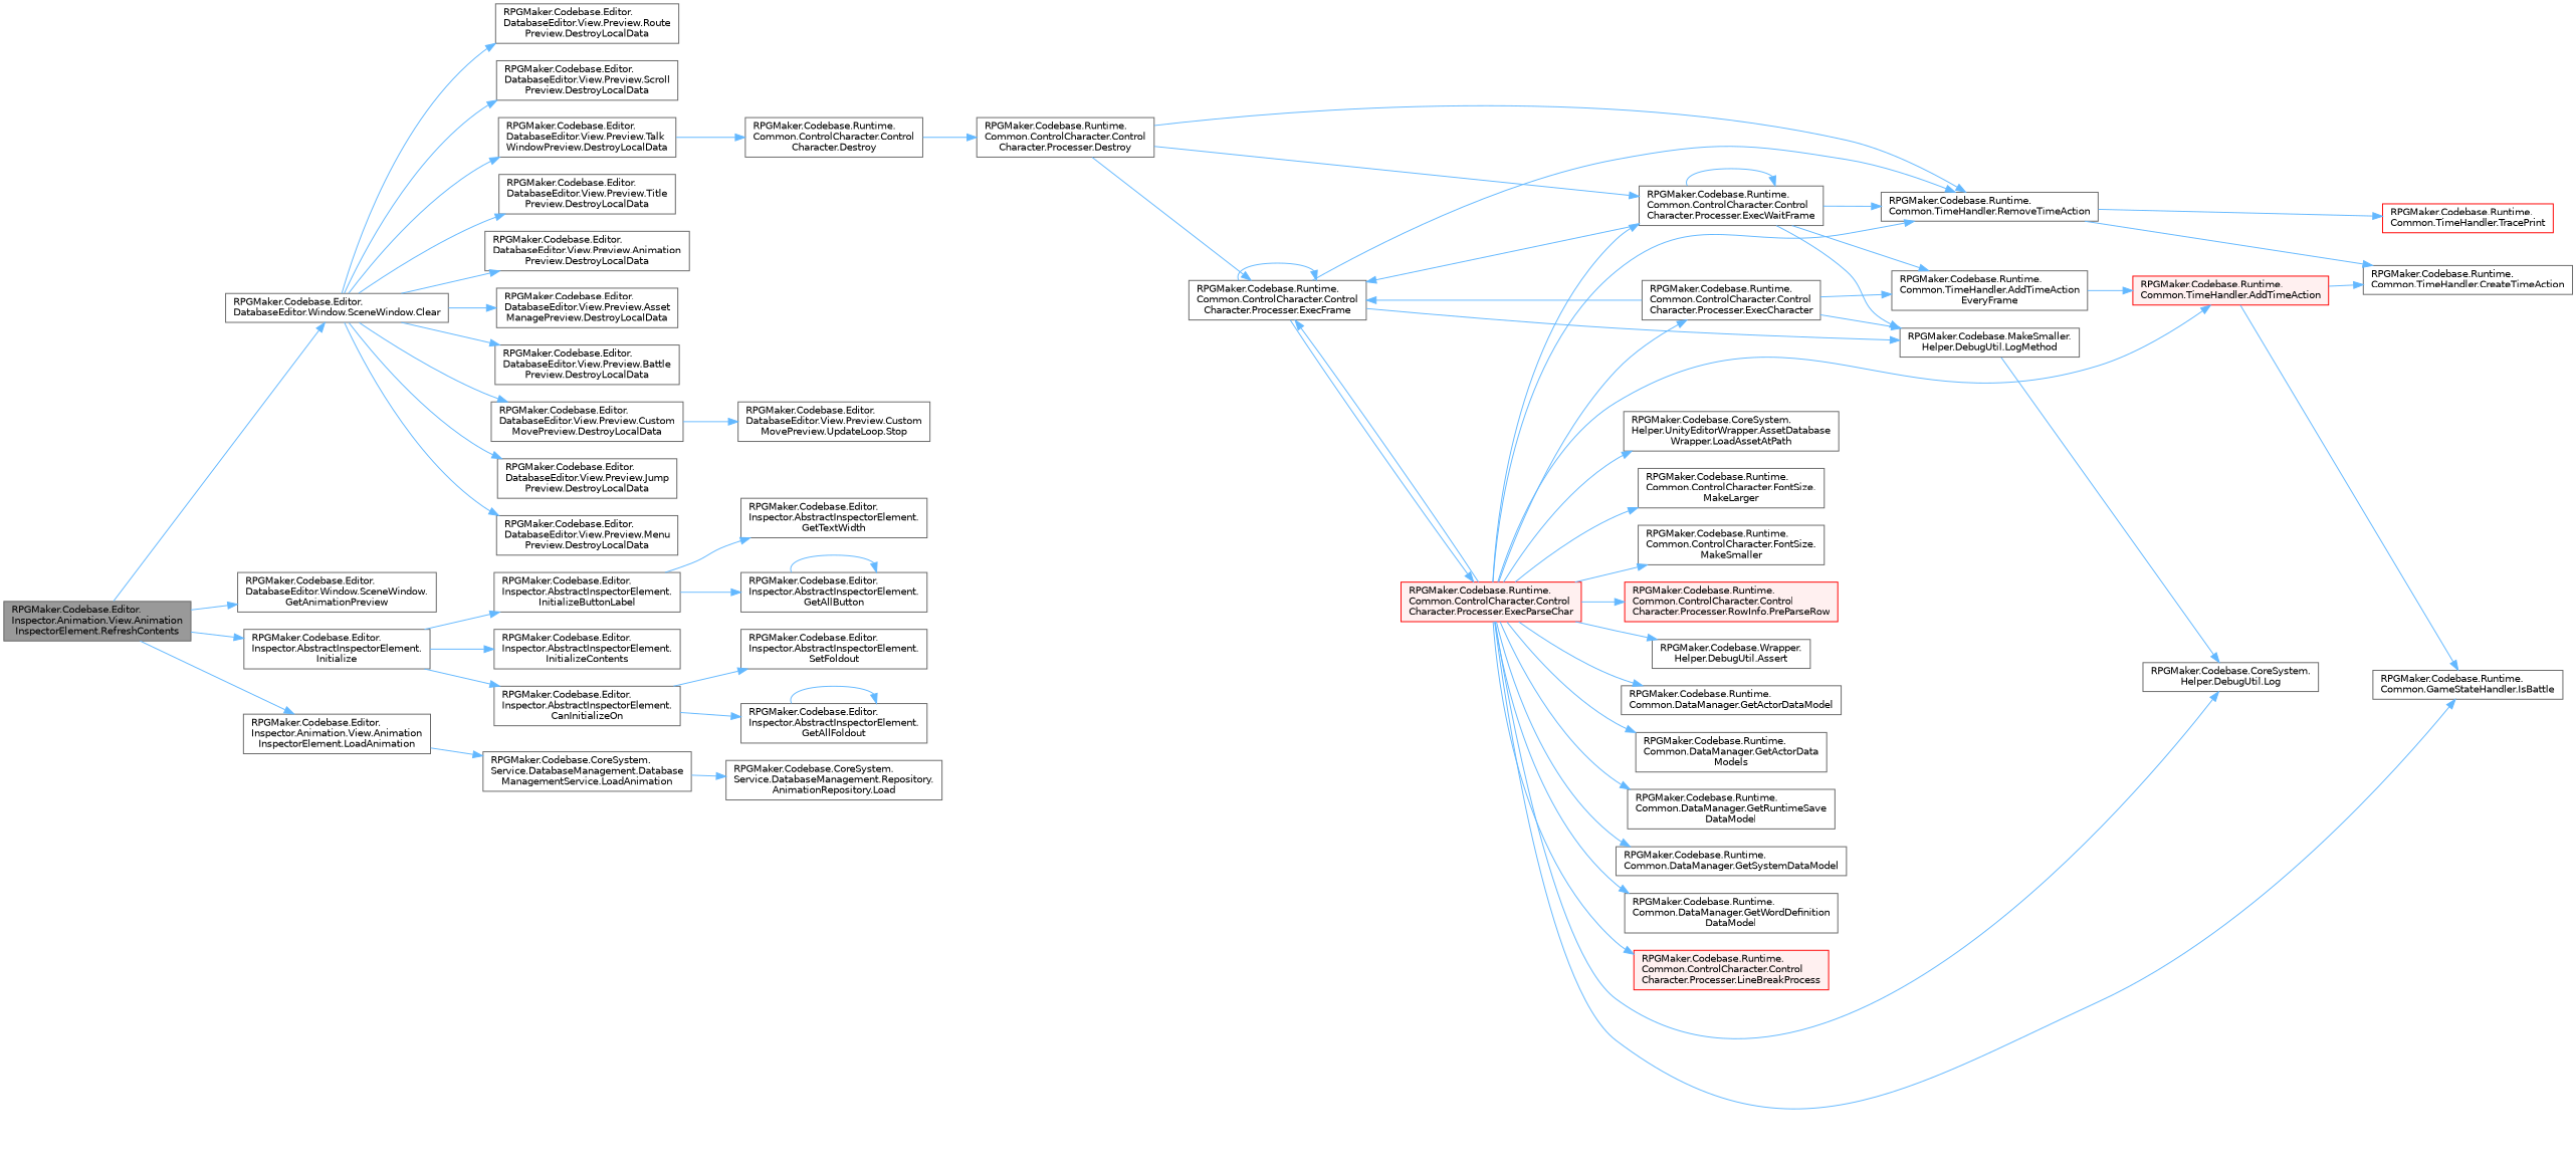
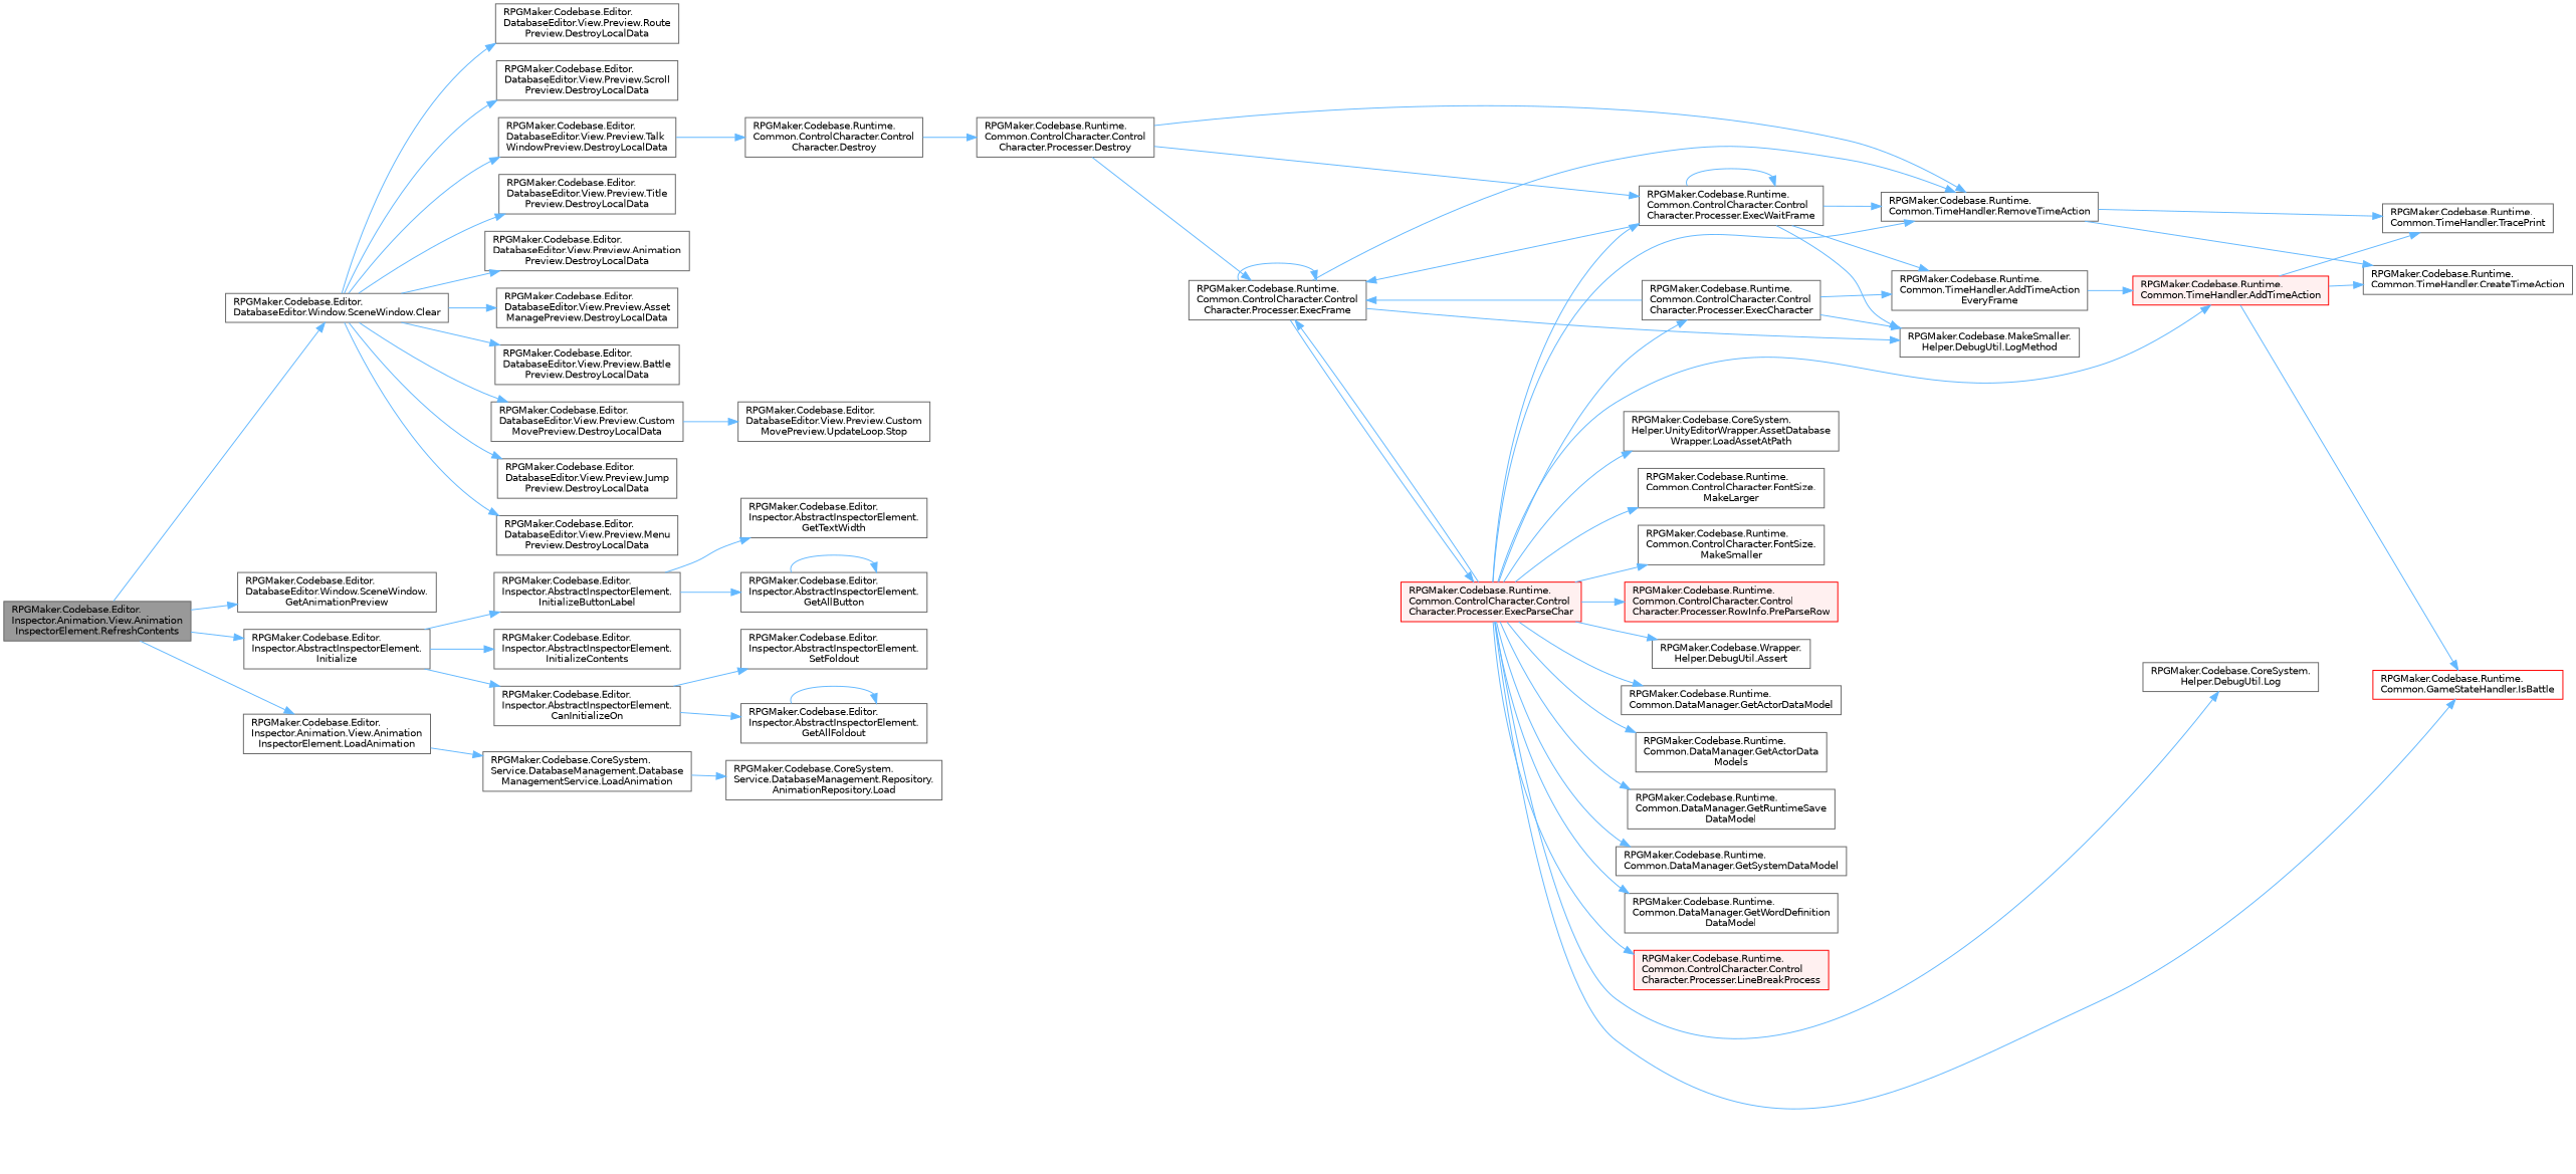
  digraph {
    rankdir=LR
    node [color=grey40 fillcolor=white fontname=Helvetica fontsize=10 shape=box style=filled]
    edge [color=steelblue1 fontname=Helvetica fontsize=10 labelfontname=Helvetica labelfontsize=10 style=solid]
    n1 [color=gray40 fillcolor=grey60 fontcolor=black height=0.2 label="RPGMaker.Codebase.Editor.\lInspector.Animation.View.Animation\lInspectorElement.RefreshContents" width=0.4]
    n2 [height=0.2 label="RPGMaker.Codebase.Editor.\lDatabaseEditor.Window.SceneWindow.Clear" width=0.4]
    n3 [height=0.2 label="RPGMaker.Codebase.Editor.\lDatabaseEditor.Window.SceneWindow.\lGetAnimationPreview" width=0.4]
    n4 [height=0.2 label="RPGMaker.Codebase.Editor.\lInspector.AbstractInspectorElement.\lInitialize" width=0.4]
    n5 [height=0.2 label="RPGMaker.Codebase.Editor.\lInspector.Animation.View.Animation\lInspectorElement.LoadAnimation" width=0.4]
    n6 [height=0.2 label="RPGMaker.Codebase.Editor.\lDatabaseEditor.View.Preview.Animation\lPreview.DestroyLocalData" width=0.4]
    n7 [height=0.2 label="RPGMaker.Codebase.Editor.\lDatabaseEditor.View.Preview.Asset\lManagePreview.DestroyLocalData" width=0.4]
    n8 [height=0.2 label="RPGMaker.Codebase.Editor.\lDatabaseEditor.View.Preview.Battle\lPreview.DestroyLocalData" width=0.4]
    n9 [height=0.2 label="RPGMaker.Codebase.Editor.\lDatabaseEditor.View.Preview.Custom\lMovePreview.DestroyLocalData" width=0.4]
    n10 [height=0.2 label="RPGMaker.Codebase.Editor.\lDatabaseEditor.View.Preview.Jump\lPreview.DestroyLocalData" width=0.4]
    n11 [height=0.2 label="RPGMaker.Codebase.Editor.\lDatabaseEditor.View.Preview.Menu\lPreview.DestroyLocalData" width=0.4]
    n12 [height=0.2 label="RPGMaker.Codebase.Editor.\lDatabaseEditor.View.Preview.Route\lPreview.DestroyLocalData" width=0.4]
    n13 [height=0.2 label="RPGMaker.Codebase.Editor.\lDatabaseEditor.View.Preview.Scroll\lPreview.DestroyLocalData" width=0.4]
    n14 [height=0.2 label="RPGMaker.Codebase.Editor.\lDatabaseEditor.View.Preview.Talk\lWindowPreview.DestroyLocalData" width=0.4]
    n15 [height=0.2 label="RPGMaker.Codebase.Editor.\lDatabaseEditor.View.Preview.Title\lPreview.DestroyLocalData" width=0.4]
    n16 [height=0.2 label="RPGMaker.Codebase.Editor.\lInspector.AbstractInspectorElement.\lCanInitializeOn" width=0.4]
    n17 [height=0.2 label="RPGMaker.Codebase.Editor.\lInspector.AbstractInspectorElement.\lInitializeButtonLabel" width=0.4]
    n18 [height=0.2 label="RPGMaker.Codebase.Editor.\lInspector.AbstractInspectorElement.\lInitializeContents" width=0.4]
    n19 [height=0.2 label="RPGMaker.Codebase.CoreSystem.\lService.DatabaseManagement.Database\lManagementService.LoadAnimation" width=0.4]
    n20 [height=0.2 label="RPGMaker.Codebase.Editor.\lDatabaseEditor.View.Preview.Custom\lMovePreview.UpdateLoop.Stop" width=0.4]
    n21 [height=0.2 label="RPGMaker.Codebase.Runtime.\lCommon.ControlCharacter.Control\lCharacter.Destroy" width=0.4]
    n22 [height=0.2 label="RPGMaker.Codebase.Runtime.\lCommon.ControlCharacter.Control\lCharacter.Processer.Destroy" width=0.4]
    n23 [height=0.2 label="RPGMaker.Codebase.Runtime.\lCommon.ControlCharacter.Control\lCharacter.Processer.ExecFrame" width=0.4]
    n24 [height=0.2 label="RPGMaker.Codebase.Runtime.\lCommon.ControlCharacter.Control\lCharacter.Processer.ExecWaitFrame" width=0.4]
    n25 [height=0.2 label="RPGMaker.Codebase.Runtime.\lCommon.TimeHandler.RemoveTimeAction" width=0.4]
    n26 [color=red fillcolor="#FFF0F0" height=0.2 label="RPGMaker.Codebase.Runtime.\lCommon.ControlCharacter.Control\lCharacter.Processer.ExecParseChar" width=0.4]
    n27 [height=0.2 label="RPGMaker.Codebase.MakeSmaller.\lHelper.DebugUtil.LogMethod" width=0.4]
    n28 [height=0.2 label="RPGMaker.Codebase.Runtime.\lCommon.TimeHandler.AddTimeAction\lEveryFrame" width=0.4]
    n29 [height=0.2 label="RPGMaker.Codebase.Runtime.\lCommon.TimeHandler.CreateTimeAction" width=0.4]
-   n30 [color=red height=0.2 label="RPGMaker.Codebase.Runtime.\lCommon.TimeHandler.TracePrint" width=0.4]
+   n30 [height=0.2 label="RPGMaker.Codebase.Runtime.\lCommon.TimeHandler.TracePrint" width=0.4]
    n31 [color=red fillcolor="#FFF0F0" height=0.2 label="RPGMaker.Codebase.Runtime.\lCommon.TimeHandler.AddTimeAction" width=0.4]
-   n32 [height=0.2 label="RPGMaker.Codebase.Runtime.\lCommon.GameStateHandler.IsBattle" width=0.4]
+   n32 [color=red height=0.2 label="RPGMaker.Codebase.Runtime.\lCommon.GameStateHandler.IsBattle" width=0.4]
    n33 [height=0.2 label="RPGMaker.Codebase.Wrapper.\lHelper.DebugUtil.Assert" width=0.4]
    n34 [height=0.2 label="RPGMaker.Codebase.Runtime.\lCommon.ControlCharacter.Control\lCharacter.Processer.ExecCharacter" width=0.4]
    n35 [height=0.2 label="RPGMaker.Codebase.CoreSystem.\lHelper.DebugUtil.Log" width=0.4]
    n36 [height=0.2 label="RPGMaker.Codebase.Runtime.\lCommon.DataManager.GetActorDataModel" width=0.4]
    n37 [height=0.2 label="RPGMaker.Codebase.Runtime.\lCommon.DataManager.GetActorData\lModels" width=0.4]
    n38 [height=0.2 label="RPGMaker.Codebase.Runtime.\lCommon.DataManager.GetRuntimeSave\lDataModel" width=0.4]
    n39 [height=0.2 label="RPGMaker.Codebase.Runtime.\lCommon.DataManager.GetSystemDataModel" width=0.4]
    n40 [height=0.2 label="RPGMaker.Codebase.Runtime.\lCommon.DataManager.GetWordDefinition\lDataModel" width=0.4]
    n41 [color=red fillcolor="#FFF0F0" height=0.2 label="RPGMaker.Codebase.Runtime.\lCommon.ControlCharacter.Control\lCharacter.Processer.LineBreakProcess" width=0.4]
    n42 [height=0.2 label="RPGMaker.Codebase.CoreSystem.\lHelper.UnityEditorWrapper.AssetDatabase\lWrapper.LoadAssetAtPath" width=0.4]
    n43 [height=0.2 label="RPGMaker.Codebase.Runtime.\lCommon.ControlCharacter.FontSize.\lMakeLarger" width=0.4]
    n44 [height=0.2 label="RPGMaker.Codebase.Runtime.\lCommon.ControlCharacter.FontSize.\lMakeSmaller" width=0.4]
    n45 [color=red fillcolor="#FFF0F0" height=0.2 label="RPGMaker.Codebase.Runtime.\lCommon.ControlCharacter.Control\lCharacter.Processer.RowInfo.PreParseRow" width=0.4]
    n46 [height=0.2 label="RPGMaker.Codebase.Editor.\lInspector.AbstractInspectorElement.\lGetAllFoldout" width=0.4]
    n47 [height=0.2 label="RPGMaker.Codebase.Editor.\lInspector.AbstractInspectorElement.\lSetFoldout" width=0.4]
    n48 [height=0.2 label="RPGMaker.Codebase.Editor.\lInspector.AbstractInspectorElement.\lGetAllButton" width=0.4]
    n49 [height=0.2 label="RPGMaker.Codebase.Editor.\lInspector.AbstractInspectorElement.\lGetTextWidth" width=0.4]
    n50 [height=0.2 label="RPGMaker.Codebase.CoreSystem.\lService.DatabaseManagement.Repository.\lAnimationRepository.Load" width=0.4]
    n1 -> n2
    n1 -> n3
    n1 -> n4
    n1 -> n5
    n2 -> n6
    n2 -> n7
    n2 -> n8
    n2 -> n9
    n2 -> n10
    n2 -> n11
    n2 -> n12
    n2 -> n13
    n2 -> n14
    n2 -> n15
    n4 -> n16
    n4 -> n17
    n4 -> n18
    n5 -> n19
    n9 -> n20
    n14 -> n21
    n16 -> n46
    n16 -> n47
    n17 -> n48
    n17 -> n49
    n19 -> n50
    n21 -> n22
    n22 -> n23
    n22 -> n24
    n22 -> n25
    n23 -> n23
    n23 -> n25
    n23 -> n26
    n23 -> n27
    n24 -> n23
    n24 -> n24
    n24 -> n25
    n24 -> n27
    n24 -> n28
    n25 -> n29
    n25 -> n30
    n26 -> n23
    n26 -> n24
    n26 -> n25
    n26 -> n31
    n26 -> n32
    n26 -> n33
    n26 -> n34
    n26 -> n35
    n26 -> n36
    n26 -> n37
    n26 -> n38
    n26 -> n39
    n26 -> n40
    n26 -> n41
    n26 -> n42
    n26 -> n43
    n26 -> n44
    n26 -> n45
-   n27 -> n35
    n28 -> n31
    n31 -> n29
+   n31 -> n30
    n31 -> n32
    n34 -> n23
    n34 -> n27
    n34 -> n28
    n46 -> n46
    n48 -> n48
  }
